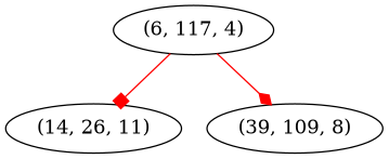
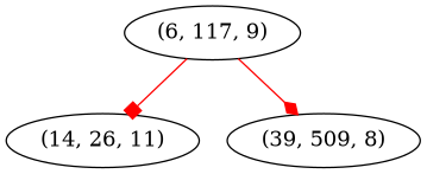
  digraph {
    edge [color=red]
    n1 [label="(14, 26, 11)"]
-   "(6, 117, 4)"
-   "(39, 109, 8)"
+   "(6, 117, 4)" [label="(6, 117, 9)"]
+   "(39, 109, 8)" [label="(39, 509, 8)"]
    "(6, 117, 4)" -> n1 [arrowhead=box]
    "(6, 117, 4)" -> "(39, 109, 8)" [arrowhead=diamond]
  }
